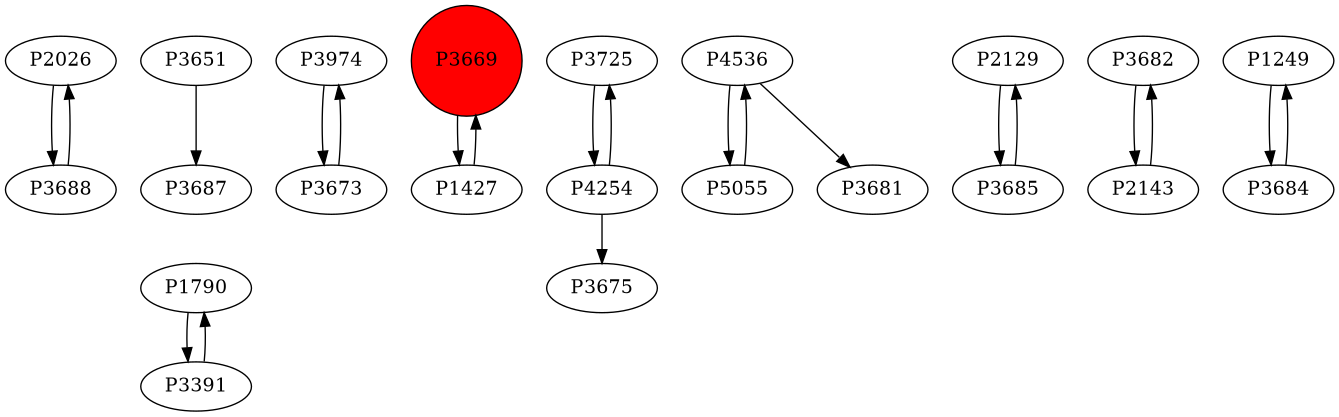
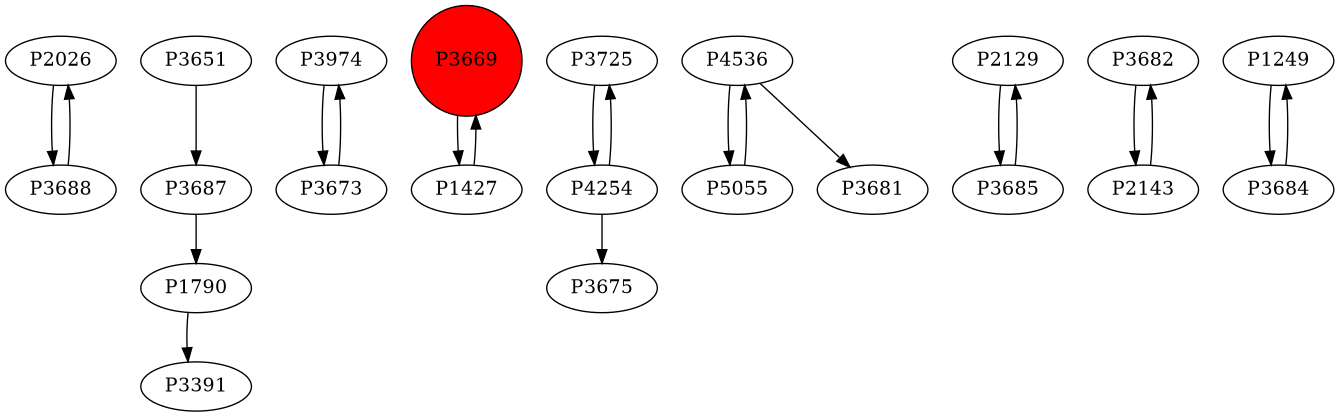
  digraph {
    P2026
    P3688
    P3651
    P3687
    n5 [label=P3391]
    P1790
    P3974
    P3673
    P3669 [fillcolor=red shape=circle style=filled]
    P1427
    P3725
    P4254
    P3675
    P4536
    P5055
    P3681
    P2129
    P3685
    P3682
    P2143
    n21 [label=P1249]
    P3684
    P2026 -> P3688
    P3688 -> P2026
    P3651 -> P3687
-   n5 -> P1790
+   P3687 -> P1790
    P1790 -> n5
    P3974 -> P3673
    P3673 -> P3974
    P3669 -> P1427
    P1427 -> P3669
    P3725 -> P4254
    P4254 -> P3725
    P4254 -> P3675
    P4536 -> P5055
    P4536 -> P3681
    P5055 -> P4536
    P2129 -> P3685
    P3685 -> P2129
    P3682 -> P2143
    P2143 -> P3682
    n21 -> P3684
    P3684 -> n21
  }
